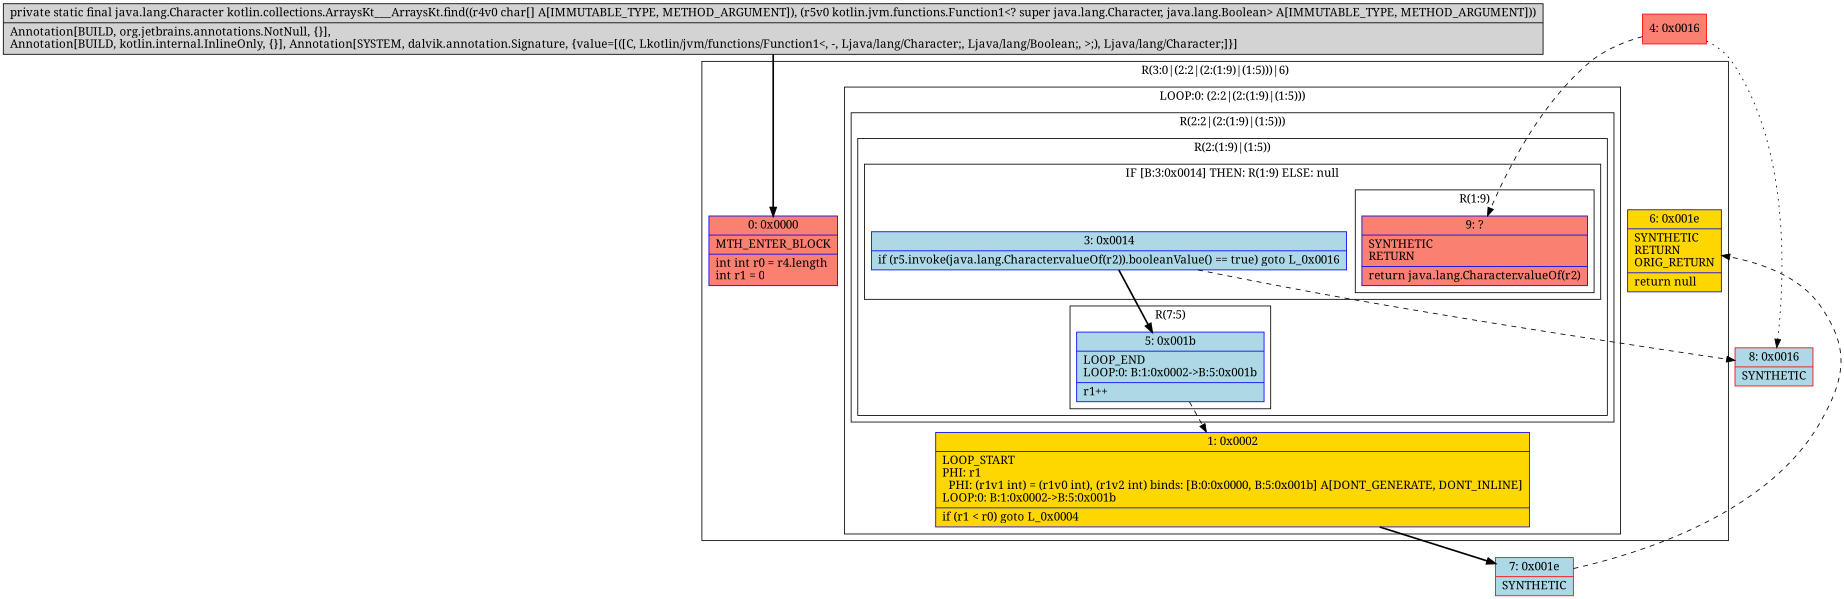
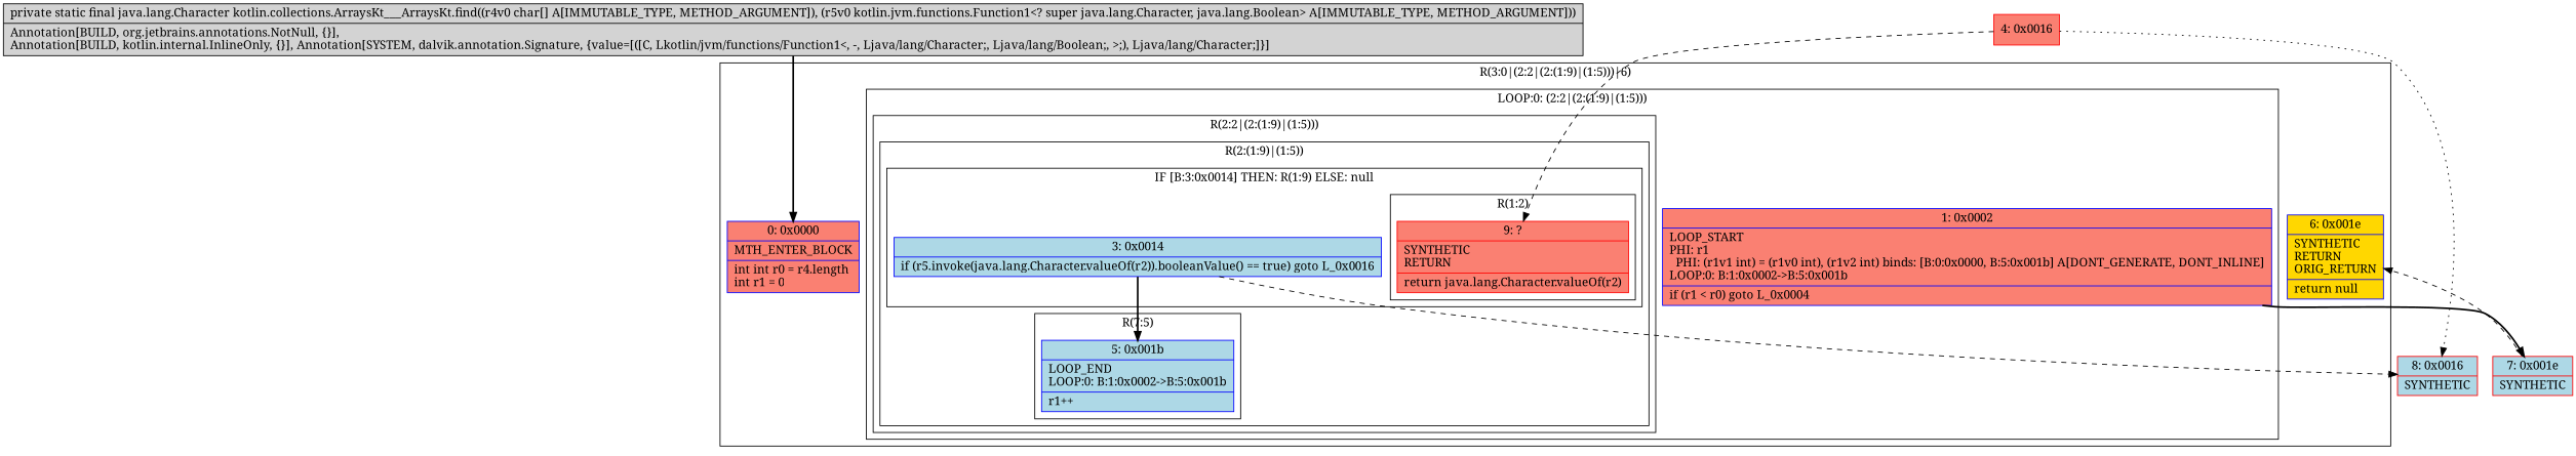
  digraph {
    fontname="Noto Serif"
    node [color=blue fillcolor=lightblue fontname="Noto Serif" shape=record style=filled]
    edge [fontname="Noto Serif" style=dashed]
-   n1 [fillcolor=salmon label="{9\:\ ?|SYNTHETIC\lRETURN\l|return java.lang.Character.valueOf(r2)\l}"]
+   n1 [color=red fillcolor=salmon label="{9\:\ ?|SYNTHETIC\lRETURN\l|return java.lang.Character.valueOf(r2)\l}"]
    n2 [label="{3\:\ 0x0014|if (r5.invoke(java.lang.Character.valueOf(r2)).booleanValue() == true) goto L_0x0016\l}"]
    n3 [label="{5\:\ 0x001b|LOOP_END\lLOOP:0: B:1:0x0002\-\>B:5:0x001b\l|r1++\l}"]
-   n4 [fillcolor=gold label="{1\:\ 0x0002|LOOP_START\lPHI: r1 \l  PHI: (r1v1 int) = (r1v0 int), (r1v2 int) binds: [B:0:0x0000, B:5:0x001b] A[DONT_GENERATE, DONT_INLINE]\lLOOP:0: B:1:0x0002\-\>B:5:0x001b\l|if (r1 \< r0) goto L_0x0004\l}"]
+   n4 [fillcolor=salmon label="{1\:\ 0x0002|LOOP_START\lPHI: r1 \l  PHI: (r1v1 int) = (r1v0 int), (r1v2 int) binds: [B:0:0x0000, B:5:0x001b] A[DONT_GENERATE, DONT_INLINE]\lLOOP:0: B:1:0x0002\-\>B:5:0x001b\l|if (r1 \< r0) goto L_0x0004\l}"]
    n5 [fillcolor=salmon label="{0\:\ 0x0000|MTH_ENTER_BLOCK\l|int int r0 = r4.length\lint r1 = 0\l}"]
    n6 [fillcolor=gold label="{6\:\ 0x001e|SYNTHETIC\lRETURN\lORIG_RETURN\l|return null\l}"]
    n7 [color=red label="{8\:\ 0x0016|SYNTHETIC\l}"]
    n8 [color=red label="{7\:\ 0x001e|SYNTHETIC\l}"]
    n9 [color=red fillcolor=salmon label="{4\:\ 0x0016}"]
    n10 [fillcolor=lightgrey label="{private static final java.lang.Character kotlin.collections.ArraysKt___ArraysKt.find((r4v0 char[] A[IMMUTABLE_TYPE, METHOD_ARGUMENT]), (r5v0 kotlin.jvm.functions.Function1\<? super java.lang.Character, java.lang.Boolean\> A[IMMUTABLE_TYPE, METHOD_ARGUMENT]))  | Annotation[BUILD, org.jetbrains.annotations.NotNull, \{\}], \lAnnotation[BUILD, kotlin.internal.InlineOnly, \{\}], Annotation[SYSTEM, dalvik.annotation.Signature, \{value=[([C, Lkotlin\/jvm\/functions\/Function1\<, \-, Ljava\/lang\/Character;, Ljava\/lang\/Boolean;, \>;), Ljava\/lang\/Character;]\}]\l}" color=""]
    subgraph cluster_1 {
      label="R(3:0|(2:2|(2:(1:9)|(1:5)))|6)"
      n5
      n6
      subgraph cluster_2 {
        label="LOOP:0: (2:2|(2:(1:9)|(1:5)))"
        n4
        subgraph cluster_3 {
          label="R(2:2|(2:(1:9)|(1:5)))"
          subgraph cluster_4 {
            label="R(2:(1:9)|(1:5))"
            subgraph cluster_5 {
              label="IF [B:3:0x0014] THEN: R(1:9) ELSE: null"
              n2
              subgraph cluster_6 {
-               label="R(1:9)"
+               label="R(1:2)"
                n1
              }
            }
            subgraph cluster_7 {
              label="R(7:5)"
              n3
            }
          }
        }
      }
    }
    n2 -> n3 [style=bold]
    n2 -> n7
-   n3 -> n4
    n4 -> n8 [style=bold]
    n8 -> n6
    n9 -> n1
    n9 -> n7 [style=dotted]
    n10 -> n5 [style=bold]
  }
